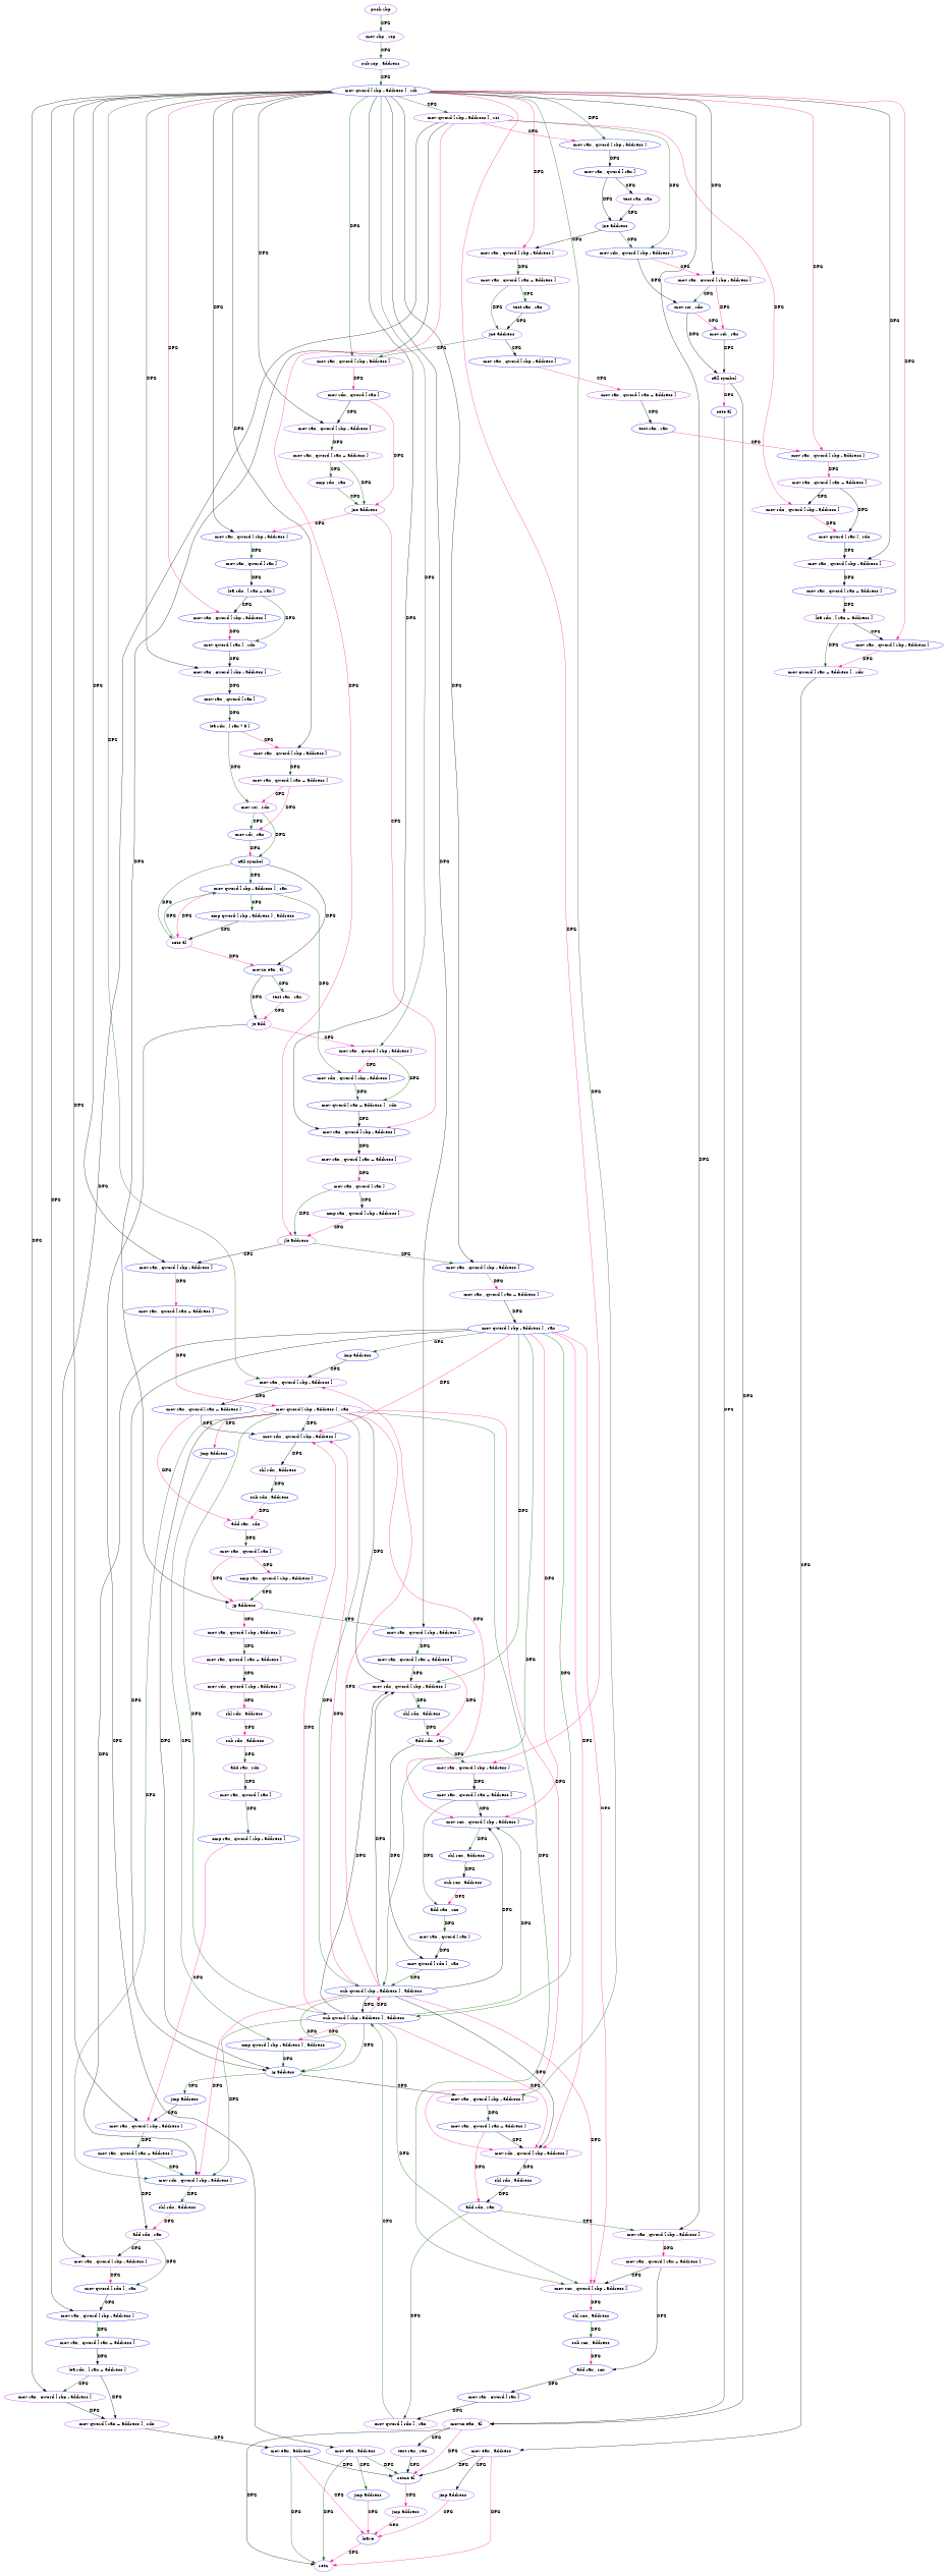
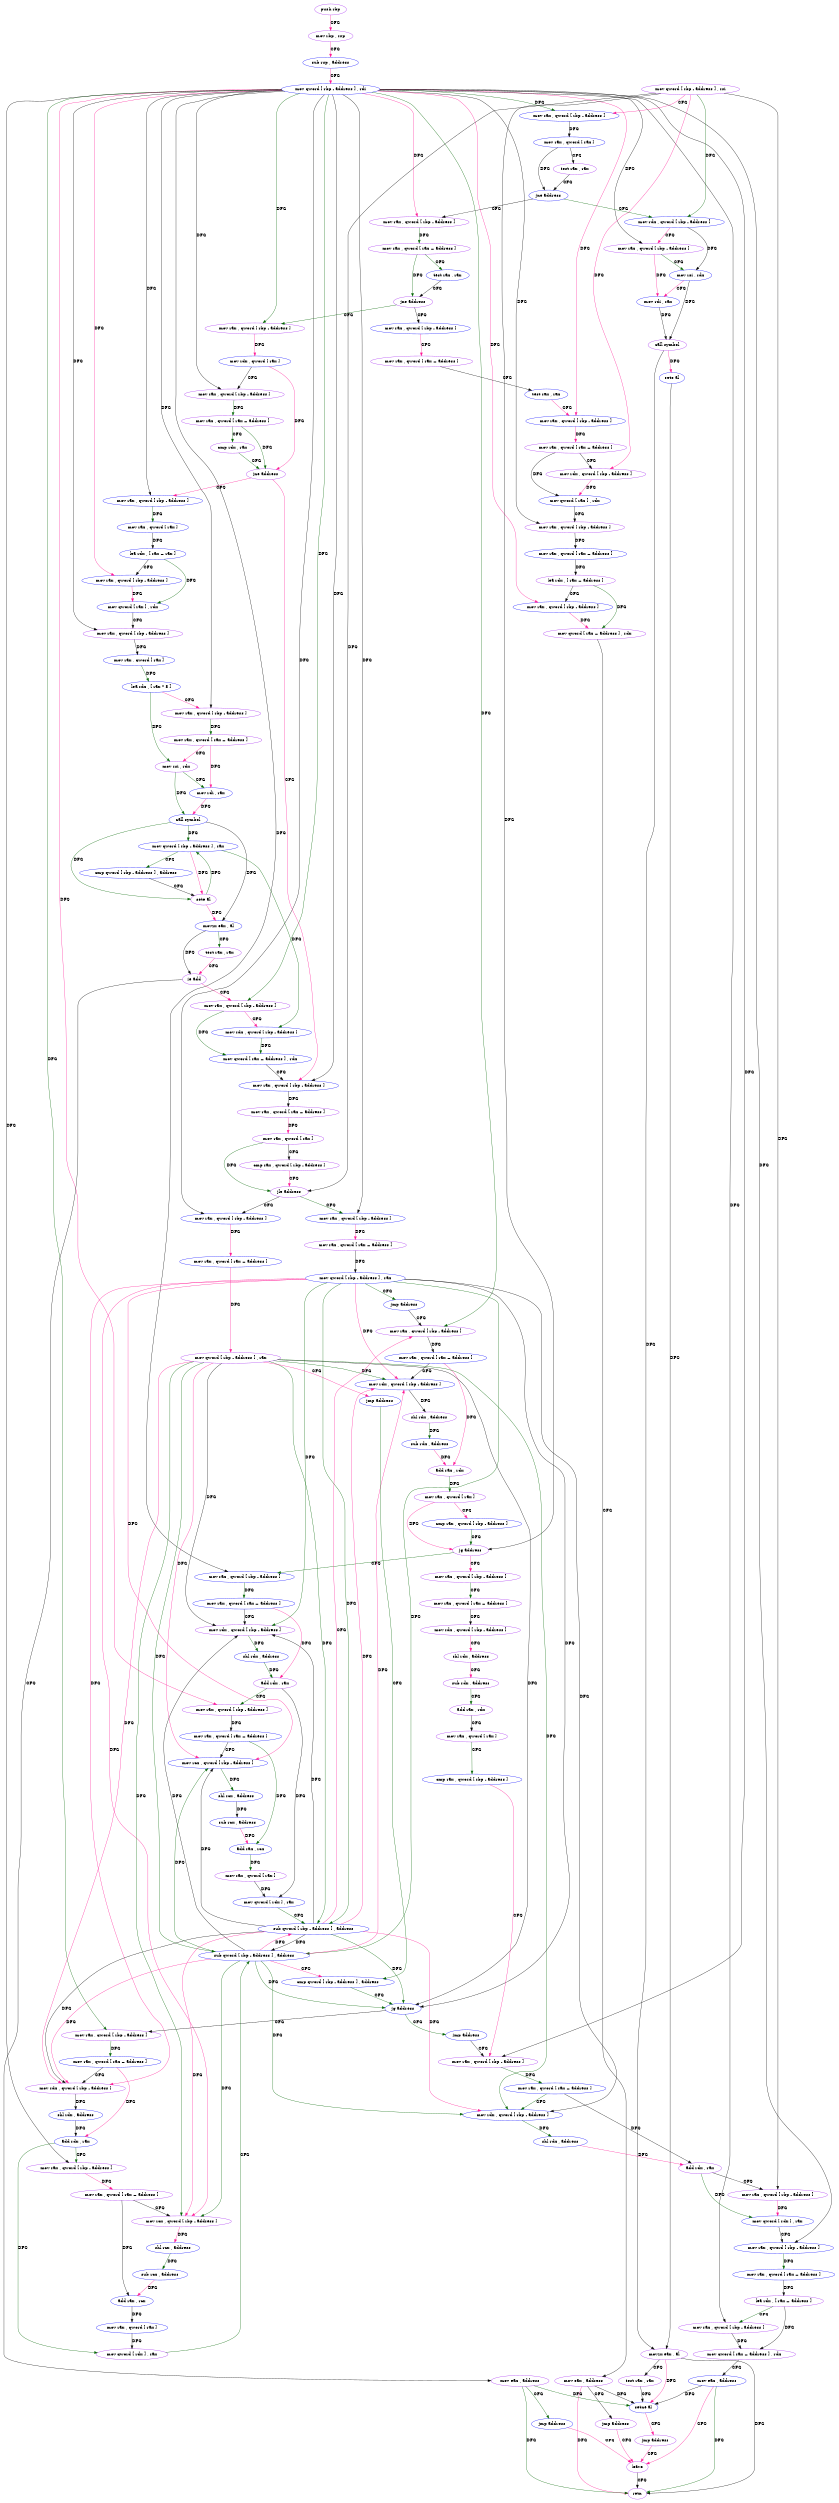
  digraph {
    node [color=blue]
    edge [color=black]
    n1 [color=purple label="push rbp"]
    n2 [color=purple label="mov rbp , rsp"]
-   n3 [color=purple label="sub rsp , address"]
+   n3 [label="sub rsp , address"]
    n4 [label="mov qword [ rbp - address ] , rdi"]
    n5 [color=purple label="mov qword [ rbp - address ] , rsi"]
    n6 [label="mov rax , qword [ rbp - address ]"]
    n7 [color=purple label="mov rax , qword [ rbp - address ]"]
    n8 [color=purple label="mov rax , qword [ rbp - address ]"]
    n9 [color=purple label="mov rax , qword [ rbp - address ]"]
    n10 [color=purple label="mov rax , qword [ rbp - address ]"]
    n11 [label="mov rax , qword [ rbp - address ]"]
    n12 [label="mov rax , qword [ rbp - address ]"]
    n13 [label="mov rax , qword [ rbp - address ]"]
    n14 [color=purple label="mov rax , qword [ rbp - address ]"]
    n15 [label="mov rax , qword [ rbp - address ]"]
    n16 [label="mov rax , qword [ rbp - address ]"]
    n17 [label="mov rax , qword [ rbp - address ]"]
    n18 [label="mov rax , qword [ rbp - address ]"]
    n19 [color=purple label="mov rax , qword [ rbp - address ]"]
    n20 [color=purple label="mov rax , qword [ rbp - address ]"]
    n21 [color=purple label="mov rax , qword [ rbp - address ]"]
    n22 [color=purple label="mov rax , qword [ rbp - address ]"]
    n23 [label="mov rax , qword [ rbp - address ]"]
    n24 [color=purple label="mov rax , qword [ rbp - address ]"]
    n25 [color=purple label="mov rax , qword [ rbp - address ]"]
    n26 [color=purple label="mov rax , qword [ rbp - address ]"]
    n27 [color=purple label="mov rax , qword [ rbp - address ]"]
    n28 [label="mov rax , qword [ rbp - address ]"]
    n29 [color=purple label="mov rax , qword [ rbp - address ]"]
    n30 [label="mov rdx , qword [ rbp - address ]"]
    n31 [color=purple label="mov rdx , qword [ rbp - address ]"]
    n32 [color=purple label="jle address"]
    n33 [color=purple label="jg address"]
    n34 [color=purple label="mov rax , qword [ rbp - address ]"]
    n35 [label="mov rax , qword [ rax ]"]
    n36 [color=purple label="mov rax , qword [ rax + address ]"]
    n37 [label="mov rdx , qword [ rax ]"]
    n38 [label="mov rsi , rdx"]
    n39 [label="mov rdi , rax"]
    n40 [color=purple label="mov rax , qword [ rax + address ]"]
    n41 [color=purple label="mov rax , qword [ rax + address ]"]
    n42 [label="mov rax , qword [ rax ]"]
    n43 [color=purple label="mov rax , qword [ rax + address ]"]
    n44 [label="mov rax , qword [ rax + address ]"]
    n45 [color=purple label="mov qword [ rax + address ] , rdx"]
    n46 [color=purple label="mov rax , qword [ rax + address ]"]
    n47 [label="mov rax , qword [ rax + address ]"]
    n48 [label="mov qword [ rax ] , rdx"]
    n49 [label="mov rax , qword [ rax ]"]
    n50 [color=purple label="mov rax , qword [ rax + address ]"]
    n51 [label="mov rdx , qword [ rbp - address ]"]
    n52 [label="mov qword [ rax + address ] , rdx"]
    n53 [label="mov rax , qword [ rax + address ]"]
    n54 [label="mov rax , qword [ rax + address ]"]
    n55 [label="mov rax , qword [ rax + address ]"]
    n56 [label="mov rax , qword [ rax + address ]"]
    n57 [label="mov rax , qword [ rax + address ]"]
    n58 [color=purple label="mov rax , qword [ rax + address ]"]
    n59 [label="mov rax , qword [ rax + address ]"]
    n60 [color=purple label="mov qword [ rax + address ] , rdx"]
    n61 [label="mov qword [ rax ] , rdx"]
    n62 [color=purple label="mov rax , qword [ rbp - address ]"]
    n63 [label="mov qword [ rdx ] , rax"]
    n64 [color=purple label="test rax , rax"]
    n65 [label="jne address"]
    n66 [label="test rax , rax"]
    n67 [color=purple label="jne address"]
    n68 [color=purple label="call symbol"]
    n69 [label="mov rax , qword [ rbp - address ]"]
    n70 [color=purple label="mov rax , qword [ rax + address ]"]
    n71 [color=purple label="jne address"]
    n72 [label="test rax , rax"]
    n73 [label="sete al"]
    n74 [color=purple label="movzx eax , al"]
    n75 [color=purple label="test rax , rax"]
    n76 [label="setne al"]
    n77 [color=purple label=retn]
    n78 [color=purple label="jmp address"]
-   n79 [label=leave]
+   n79 [color=purple label=leave]
    n80 [color=purple label="cmp rdx , rax"]
    n81 [color=purple label="mov rax , qword [ rax ]"]
    n82 [label="lea rdx , [ rax + rax ]"]
    n83 [color=purple label="lea rdx , [ rax + address ]"]
    n84 [color=purple label="mov eax , address"]
    n85 [color=purple label="jmp address"]
    n86 [color=purple label="cmp rax , qword [ rbp - address ]"]
    n87 [label="mov qword [ rbp - address ] , rax"]
    n88 [color=purple label="mov qword [ rbp - address ] , rax"]
    n89 [label="lea rdx , [ rax * 8 ]"]
    n90 [color=purple label="mov rsi , rdx"]
    n91 [label="mov rdi , rax"]
    n92 [label="call symbol"]
    n93 [label="mov qword [ rbp - address ] , rax"]
    n94 [color=purple label="sete al"]
    n95 [label="movzx eax , al"]
    n96 [label="cmp qword [ rbp - address ] , address"]
    n97 [color=purple label="test rax , rax"]
    n98 [color=purple label="je add"]
    n99 [color=purple label="mov eax , address"]
    n100 [label="jmp address"]
    n101 [label="jmp address"]
    n102 [label="mov rdx , qword [ rbp - address ]"]
    n103 [label="jg address"]
    n104 [color=purple label="mov rdx , qword [ rbp - address ]"]
    n105 [label="mov rcx , qword [ rbp - address ]"]
    n106 [label="sub qword [ rbp - address ] , address"]
    n107 [color=purple label="mov rdx , qword [ rbp - address ]"]
    n108 [color=purple label="mov rcx , qword [ rbp - address ]"]
    n109 [label="sub qword [ rbp - address ] , address"]
    n110 [label="mov rdx , qword [ rbp - address ]"]
    n111 [color=purple label="shl rdx , address"]
    n112 [label="jmp address"]
    n113 [label="shl rdx , address"]
    n114 [label="shl rcx , address"]
    n115 [label="shl rdx , address"]
    n116 [label="shl rcx , address"]
    n117 [label="cmp qword [ rbp - address ] , address"]
    n118 [label="shl rdx , address"]
    n119 [color=purple label="add rax , rdx"]
    n120 [label="jmp address"]
    n121 [color=purple label="mov rax , qword [ rax ]"]
    n122 [label="sub rdx , address"]
    n123 [label="cmp rax , qword [ rbp - address ]"]
    n124 [color=purple label="mov rax , qword [ rax + address ]"]
    n125 [color=purple label="add rdx , rax"]
    n126 [color=purple label="mov rdx , qword [ rbp - address ]"]
    n127 [label="add rdx , rax"]
    n128 [label="mov qword [ rdx ] , rax"]
    n129 [label="add rax , rcx"]
    n130 [color=purple label="mov rax , qword [ rax ]"]
    n131 [label="sub rcx , address"]
    n132 [color=purple label="shl rdx , address"]
    n133 [color=purple label="sub rdx , address"]
    n134 [color=purple label="add rax , rdx"]
    n135 [color=purple label="mov rax , qword [ rax ]"]
    n136 [label="cmp rax , qword [ rbp - address ]"]
    n137 [color=purple label="add rdx , rax"]
    n138 [color=purple label="mov qword [ rdx ] , rax"]
    n139 [label="add rax , rcx"]
    n140 [label="mov rax , qword [ rax ]"]
    n141 [label="sub rcx , address"]
    n142 [color=purple label="lea rdx , [ rax + address ]"]
    n143 [label="mov eax , address"]
-   n1 -> n2 [color=darkgreen label=CFG]
-   n2 -> n3 [color=darkgreen label=CFG]
-   n3 -> n4 [color=darkgreen label=CFG]
-   n4 -> n5 [color=darkgreen label=CFG]
+   n1 -> n2 [color=deeppink label=CFG]
+   n2 -> n3 [color=deeppink label=CFG]
+   n3 -> n4 [color=deeppink label=CFG]
    n4 -> n6 [color=darkgreen label=DFG]
    n4 -> n7 [color=deeppink label=DFG]
    n4 -> n8 [color=darkgreen label=DFG]
    n4 -> n9 [label=DFG]
    n4 -> n10 [label=DFG]
    n4 -> n11 [label=DFG]
    n4 -> n12 [label=DFG]
    n4 -> n13 [color=deeppink label=DFG]
    n4 -> n14 [label=DFG]
    n4 -> n15 [color=deeppink label=DFG]
    n4 -> n16 [label=DFG]
    n4 -> n17 [label=DFG]
    n4 -> n18 [color=deeppink label=DFG]
    n4 -> n19 [label=DFG]
    n4 -> n20 [label=DFG]
    n4 -> n21 [color=darkgreen label=DFG]
    n4 -> n22 [color=darkgreen label=DFG]
    n4 -> n23 [label=DFG]
    n4 -> n24 [color=darkgreen label=DFG]
    n4 -> n25 [color=deeppink label=DFG]
    n4 -> n26 [label=DFG]
    n4 -> n27 [label=DFG]
    n4 -> n28 [label=DFG]
    n4 -> n29 [label=DFG]
    n5 -> n6 [color=deeppink label=CFG]
    n5 -> n30 [color=darkgreen label=DFG]
    n5 -> n31 [color=deeppink label=DFG]
-   n5 -> n32 [color=deeppink label=DFG]
+   n5 -> n32 [label=DFG]
    n5 -> n33 [label=DFG]
    n5 -> n34 [label=DFG]
    n6 -> n35 [label=DFG]
    n7 -> n36 [color=darkgreen label=DFG]
    n8 -> n37 [color=deeppink label=DFG]
    n9 -> n38 [color=darkgreen label=CFG]
    n9 -> n39 [color=deeppink label=DFG]
    n10 -> n40 [color=darkgreen label=DFG]
    n11 -> n41 [label=DFG]
    n12 -> n42 [color=darkgreen label=DFG]
    n13 -> n43 [color=deeppink label=DFG]
    n14 -> n44 [label=DFG]
    n15 -> n45 [color=deeppink label=DFG]
    n16 -> n46 [color=deeppink label=DFG]
    n17 -> n47 [color=deeppink label=DFG]
    n18 -> n48 [color=deeppink label=DFG]
    n19 -> n49 [label=DFG]
    n20 -> n50 [color=darkgreen label=DFG]
    n21 -> n51 [color=deeppink label=CFG]
    n21 -> n52 [color=darkgreen label=DFG]
    n22 -> n53 [label=DFG]
    n23 -> n54 [color=darkgreen label=DFG]
    n24 -> n55 [color=darkgreen label=DFG]
    n25 -> n56 [label=DFG]
    n26 -> n57 [color=darkgreen label=DFG]
    n27 -> n58 [color=deeppink label=DFG]
    n28 -> n59 [color=darkgreen label=DFG]
    n29 -> n60 [label=DFG]
    n30 -> n9 [color=deeppink label=CFG]
    n30 -> n38 [label=DFG]
    n31 -> n61 [color=deeppink label=DFG]
    n32 -> n16 [color=darkgreen label=CFG]
    n32 -> n17 [label=CFG]
    n33 -> n23 [color=darkgreen label=CFG]
    n33 -> n62 [color=deeppink label=CFG]
    n34 -> n63 [color=deeppink label=DFG]
    n35 -> n64 [label=CFG]
    n35 -> n65 [label=DFG]
    n36 -> n66 [color=darkgreen label=CFG]
    n36 -> n67 [color=darkgreen label=DFG]
    n37 -> n10 [label=CFG]
    n37 -> n71 [color=deeppink label=DFG]
    n38 -> n39 [color=deeppink label=CFG]
    n38 -> n68 [label=DFG]
    n39 -> n68 [label=DFG]
    n40 -> n71 [color=darkgreen label=DFG]
    n40 -> n80 [color=darkgreen label=CFG]
    n41 -> n81 [color=deeppink label=DFG]
    n42 -> n82 [label=DFG]
    n43 -> n31 [label=CFG]
    n43 -> n61 [label=DFG]
    n44 -> n83 [label=DFG]
    n45 -> n84 [label=CFG]
    n46 -> n87 [label=DFG]
    n47 -> n88 [color=deeppink label=DFG]
    n48 -> n19 [label=CFG]
    n49 -> n89 [color=darkgreen label=DFG]
    n50 -> n90 [color=deeppink label=CFG]
    n50 -> n91 [color=deeppink label=DFG]
    n51 -> n52 [color=darkgreen label=DFG]
    n52 -> n11 [label=CFG]
    n53 -> n102 [label=CFG]
    n53 -> n119 [color=deeppink label=DFG]
    n54 -> n104 [label=CFG]
    n54 -> n125 [color=deeppink label=DFG]
    n55 -> n107 [label=CFG]
    n55 -> n127 [color=deeppink label=DFG]
    n56 -> n105 [label=CFG]
    n56 -> n129 [color=darkgreen label=DFG]
    n57 -> n110 [color=darkgreen label=CFG]
    n57 -> n137 [label=DFG]
    n58 -> n108 [label=CFG]
    n58 -> n139 [label=DFG]
    n59 -> n142 [label=DFG]
    n60 -> n143 [label=CFG]
    n61 -> n14 [label=CFG]
    n62 -> n124 [color=darkgreen label=CFG]
    n63 -> n28 [label=CFG]
    n64 -> n65 [label=CFG]
    n65 -> n7 [label=CFG]
    n65 -> n30 [color=darkgreen label=CFG]
    n66 -> n67 [label=CFG]
    n67 -> n8 [color=darkgreen label=CFG]
    n67 -> n69 [label=CFG]
    n68 -> n73 [color=deeppink label=DFG]
    n68 -> n74 [label=DFG]
    n69 -> n70 [color=deeppink label=CFG]
    n70 -> n72 [label=CFG]
    n71 -> n11 [color=deeppink label=CFG]
    n71 -> n12 [color=deeppink label=CFG]
    n72 -> n13 [color=deeppink label=CFG]
    n73 -> n74 [label=DFG]
    n74 -> n75 [label=CFG]
    n74 -> n76 [color=deeppink label=DFG]
    n74 -> n77 [label=DFG]
    n75 -> n76 [label=CFG]
    n76 -> n78 [color=deeppink label=CFG]
    n78 -> n79 [color=deeppink label=CFG]
-   n79 -> n77 [color=deeppink label=CFG]
+   n79 -> n77 [label=CFG]
    n80 -> n71 [color=darkgreen label=CFG]
    n81 -> n32 [color=darkgreen label=DFG]
    n81 -> n86 [label=CFG]
    n82 -> n18 [label=CFG]
    n82 -> n48 [color=darkgreen label=DFG]
    n83 -> n15 [label=CFG]
    n83 -> n45 [color=darkgreen label=DFG]
    n84 -> n76 [label=DFG]
    n84 -> n77 [color=deeppink label=DFG]
    n84 -> n85 [label=CFG]
    n85 -> n79 [color=deeppink label=CFG]
    n86 -> n32 [color=deeppink label=CFG]
    n87 -> n101 [color=darkgreen label=CFG]
    n87 -> n102 [color=deeppink label=DFG]
    n87 -> n103 [label=DFG]
    n87 -> n104 [color=darkgreen label=DFG]
    n87 -> n105 [color=deeppink label=DFG]
    n87 -> n106 [color=darkgreen label=DFG]
    n87 -> n107 [color=deeppink label=DFG]
    n87 -> n108 [color=deeppink label=DFG]
    n87 -> n109 [color=darkgreen label=DFG]
    n87 -> n110 [label=DFG]
    n88 -> n102 [color=darkgreen label=DFG]
    n88 -> n103 [label=DFG]
    n88 -> n104 [label=DFG]
    n88 -> n105 [color=deeppink label=DFG]
    n88 -> n106 [color=darkgreen label=DFG]
    n88 -> n107 [color=deeppink label=DFG]
    n88 -> n108 [color=darkgreen label=DFG]
    n88 -> n109 [color=darkgreen label=DFG]
    n88 -> n110 [color=darkgreen label=DFG]
    n88 -> n120 [color=deeppink label=CFG]
    n89 -> n20 [color=deeppink label=CFG]
    n89 -> n90 [color=darkgreen label=DFG]
    n90 -> n91 [color=darkgreen label=CFG]
    n90 -> n92 [color=darkgreen label=DFG]
    n91 -> n92 [color=deeppink label=DFG]
    n92 -> n93 [color=darkgreen label=DFG]
    n92 -> n94 [color=darkgreen label=DFG]
    n92 -> n95 [label=DFG]
    n93 -> n51 [color=darkgreen label=DFG]
    n93 -> n94 [color=deeppink label=DFG]
    n93 -> n96 [color=darkgreen label=CFG]
    n94 -> n93 [color=darkgreen label=DFG]
    n94 -> n95 [color=deeppink label=DFG]
    n95 -> n97 [color=darkgreen label=CFG]
    n95 -> n98 [label=DFG]
    n96 -> n94 [label=CFG]
    n97 -> n98 [color=deeppink label=CFG]
    n98 -> n21 [color=deeppink label=CFG]
    n98 -> n99 [label=CFG]
    n99 -> n76 [color=darkgreen label=DFG]
    n99 -> n77 [color=darkgreen label=DFG]
    n99 -> n100 [color=darkgreen label=CFG]
    n100 -> n79 [color=deeppink label=CFG]
    n101 -> n22 [label=CFG]
    n102 -> n111 [label=DFG]
    n103 -> n24 [label=CFG]
    n103 -> n112 [color=darkgreen label=CFG]
    n104 -> n113 [color=darkgreen label=DFG]
    n105 -> n114 [color=darkgreen label=DFG]
    n106 -> n22 [color=deeppink label=CFG]
    n106 -> n102 [color=deeppink label=DFG]
    n106 -> n103 [color=darkgreen label=DFG]
    n106 -> n104 [label=DFG]
    n106 -> n105 [label=DFG]
    n106 -> n107 [label=DFG]
    n106 -> n108 [color=deeppink label=DFG]
    n106 -> n109 [label=DFG]
    n106 -> n110 [color=deeppink label=DFG]
    n107 -> n115 [label=DFG]
    n108 -> n116 [color=deeppink label=DFG]
    n109 -> n102 [color=deeppink label=DFG]
    n109 -> n103 [color=darkgreen label=DFG]
    n109 -> n104 [label=DFG]
    n109 -> n105 [color=darkgreen label=DFG]
    n109 -> n106 [color=deeppink label=DFG]
    n109 -> n107 [color=deeppink label=DFG]
    n109 -> n108 [color=darkgreen label=DFG]
    n109 -> n110 [color=darkgreen label=DFG]
    n109 -> n117 [color=deeppink label=CFG]
    n110 -> n118 [color=darkgreen label=DFG]
    n111 -> n122 [color=darkgreen label=DFG]
    n112 -> n26 [label=CFG]
    n113 -> n125 [color=darkgreen label=DFG]
    n114 -> n131 [label=DFG]
    n115 -> n127 [label=DFG]
    n116 -> n141 [color=darkgreen label=DFG]
    n117 -> n103 [color=darkgreen label=CFG]
    n118 -> n137 [color=deeppink label=DFG]
    n119 -> n121 [color=darkgreen label=DFG]
    n120 -> n117 [color=darkgreen label=CFG]
    n121 -> n33 [color=deeppink label=DFG]
    n121 -> n123 [color=deeppink label=CFG]
    n122 -> n119 [color=deeppink label=DFG]
    n123 -> n33 [color=darkgreen label=CFG]
    n124 -> n126 [label=CFG]
    n125 -> n25 [color=darkgreen label=CFG]
    n125 -> n128 [label=DFG]
    n126 -> n132 [color=deeppink label=CFG]
    n127 -> n27 [color=darkgreen label=CFG]
    n127 -> n138 [color=darkgreen label=DFG]
    n128 -> n106 [color=darkgreen label=CFG]
    n129 -> n130 [color=darkgreen label=DFG]
    n130 -> n128 [label=DFG]
    n131 -> n129 [color=deeppink label=DFG]
    n132 -> n133 [color=deeppink label=CFG]
    n133 -> n134 [color=darkgreen label=CFG]
    n134 -> n135 [label=CFG]
    n135 -> n136 [color=darkgreen label=CFG]
    n136 -> n26 [color=deeppink label=CFG]
    n137 -> n34 [label=CFG]
    n137 -> n63 [color=darkgreen label=DFG]
    n138 -> n109 [color=darkgreen label=CFG]
    n139 -> n140 [label=DFG]
    n140 -> n138 [label=DFG]
    n141 -> n139 [color=deeppink label=DFG]
    n142 -> n29 [color=darkgreen label=CFG]
    n142 -> n60 [label=DFG]
    n143 -> n76 [label=DFG]
    n143 -> n77 [color=darkgreen label=DFG]
    n143 -> n79 [color=deeppink label=CFG]
  }
